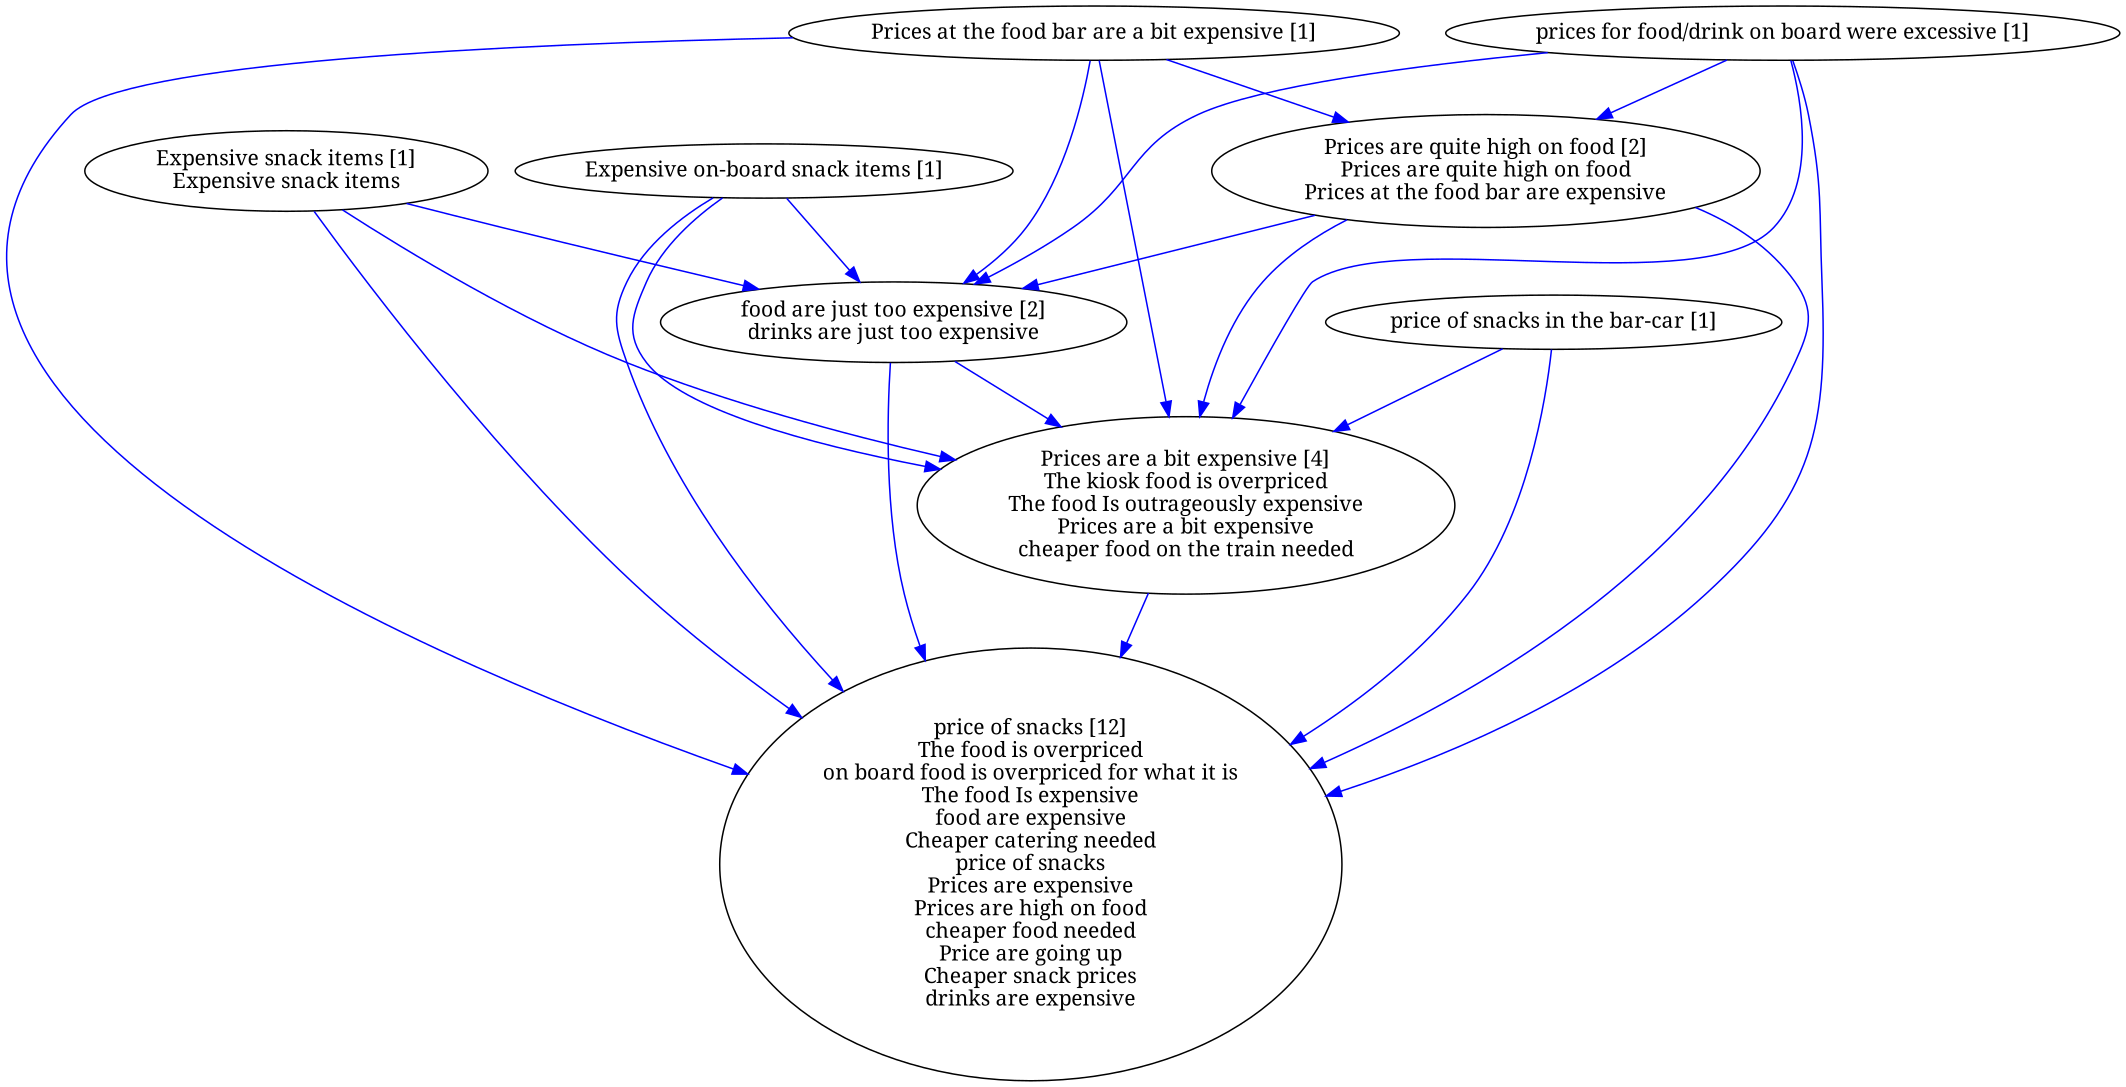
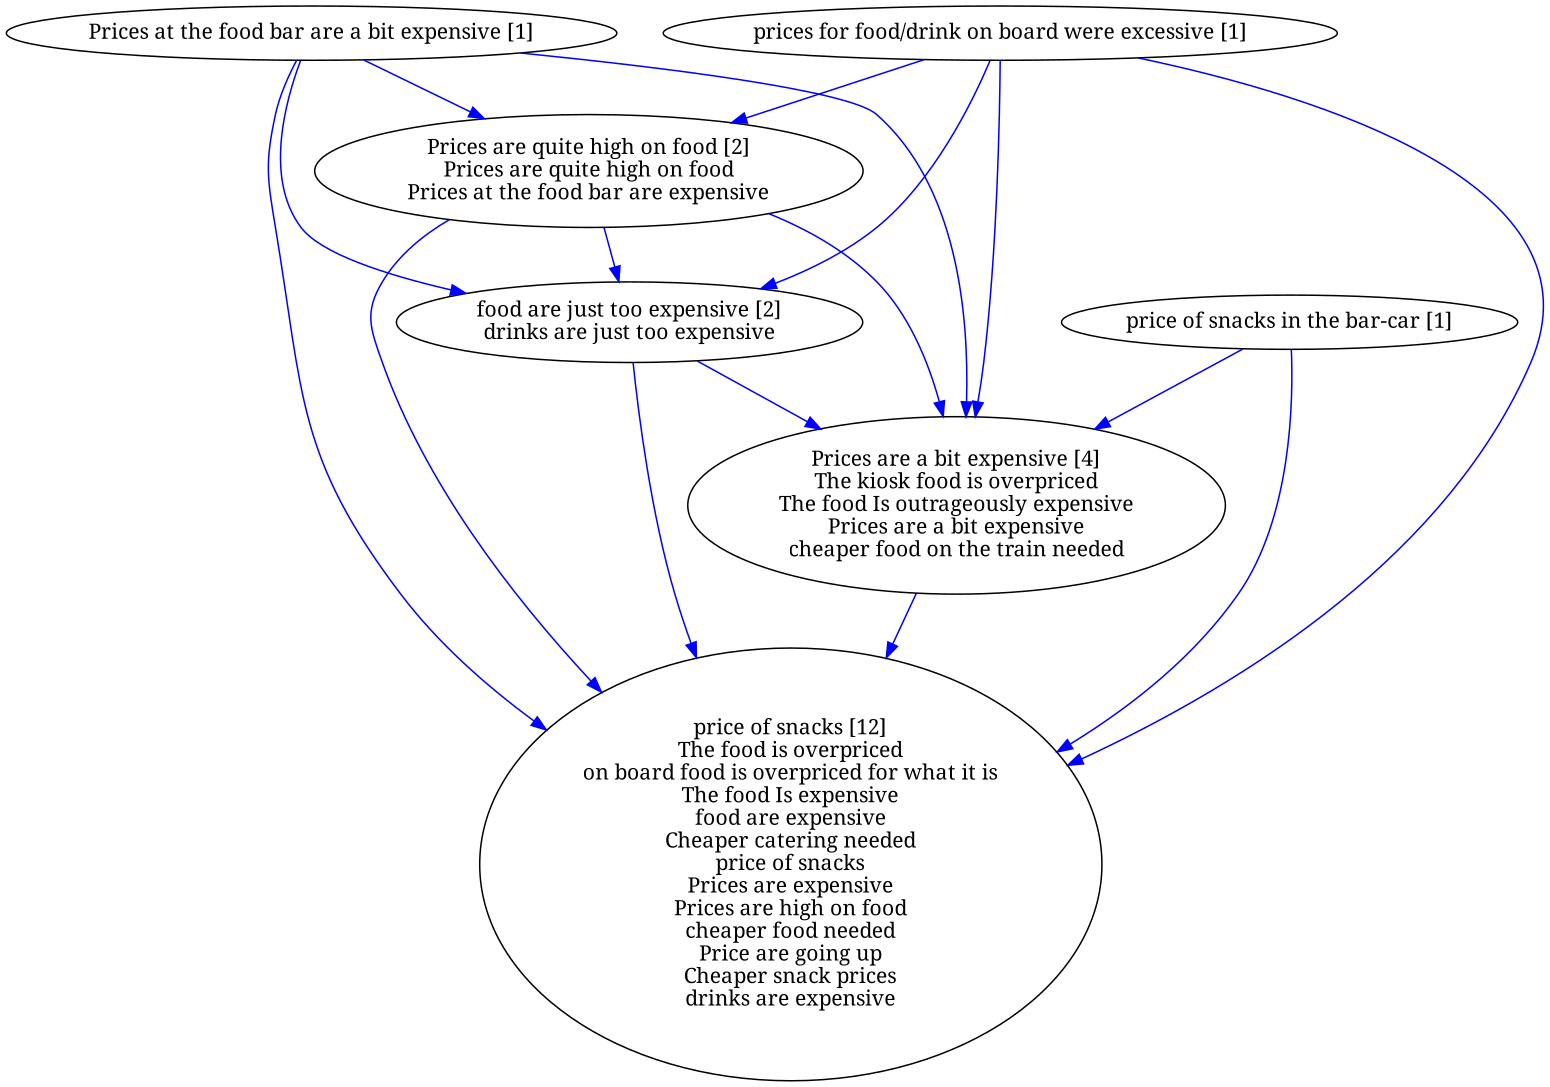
  digraph {
    fontname="Noto Serif"
    node [fontname="Noto Serif"]
    edge [color=blue fontname="Noto Serif"]
    "Prices are quite high on food [2]\nPrices are quite high on food\nPrices at the food bar are expensive"
    "price of snacks [12]\nThe food is overpriced\non board food is overpriced for what it is\nThe food Is expensive\nfood are expensive\nCheaper catering needed\nprice of snacks\nPrices are expensive\nPrices are high on food\ncheaper food needed\nPrice are going up\nCheaper snack prices\ndrinks are expensive"
    "Prices are a bit expensive [4]\nThe kiosk food is overpriced\nThe food Is outrageously expensive\nPrices are a bit expensive\ncheaper food on the train needed"
    "food are just too expensive [2]\ndrinks are just too expensive"
-   "Expensive on-board snack items [1]"
-   "Expensive snack items [1]\nExpensive snack items"
    "Prices at the food bar are a bit expensive [1]"
    "price of snacks in the bar-car [1]"
    "prices for food/drink on board were excessive [1]"
    "Prices are quite high on food [2]\nPrices are quite high on food\nPrices at the food bar are expensive" -> "price of snacks [12]\nThe food is overpriced\non board food is overpriced for what it is\nThe food Is expensive\nfood are expensive\nCheaper catering needed\nprice of snacks\nPrices are expensive\nPrices are high on food\ncheaper food needed\nPrice are going up\nCheaper snack prices\ndrinks are expensive"
    "Prices are quite high on food [2]\nPrices are quite high on food\nPrices at the food bar are expensive" -> "Prices are a bit expensive [4]\nThe kiosk food is overpriced\nThe food Is outrageously expensive\nPrices are a bit expensive\ncheaper food on the train needed"
    "Prices are quite high on food [2]\nPrices are quite high on food\nPrices at the food bar are expensive" -> "food are just too expensive [2]\ndrinks are just too expensive"
    "Prices are a bit expensive [4]\nThe kiosk food is overpriced\nThe food Is outrageously expensive\nPrices are a bit expensive\ncheaper food on the train needed" -> "price of snacks [12]\nThe food is overpriced\non board food is overpriced for what it is\nThe food Is expensive\nfood are expensive\nCheaper catering needed\nprice of snacks\nPrices are expensive\nPrices are high on food\ncheaper food needed\nPrice are going up\nCheaper snack prices\ndrinks are expensive"
    "food are just too expensive [2]\ndrinks are just too expensive" -> "price of snacks [12]\nThe food is overpriced\non board food is overpriced for what it is\nThe food Is expensive\nfood are expensive\nCheaper catering needed\nprice of snacks\nPrices are expensive\nPrices are high on food\ncheaper food needed\nPrice are going up\nCheaper snack prices\ndrinks are expensive"
    "food are just too expensive [2]\ndrinks are just too expensive" -> "Prices are a bit expensive [4]\nThe kiosk food is overpriced\nThe food Is outrageously expensive\nPrices are a bit expensive\ncheaper food on the train needed"
-   "Expensive on-board snack items [1]" -> "price of snacks [12]\nThe food is overpriced\non board food is overpriced for what it is\nThe food Is expensive\nfood are expensive\nCheaper catering needed\nprice of snacks\nPrices are expensive\nPrices are high on food\ncheaper food needed\nPrice are going up\nCheaper snack prices\ndrinks are expensive"
-   "Expensive on-board snack items [1]" -> "Prices are a bit expensive [4]\nThe kiosk food is overpriced\nThe food Is outrageously expensive\nPrices are a bit expensive\ncheaper food on the train needed"
-   "Expensive on-board snack items [1]" -> "food are just too expensive [2]\ndrinks are just too expensive"
-   "Expensive snack items [1]\nExpensive snack items" -> "price of snacks [12]\nThe food is overpriced\non board food is overpriced for what it is\nThe food Is expensive\nfood are expensive\nCheaper catering needed\nprice of snacks\nPrices are expensive\nPrices are high on food\ncheaper food needed\nPrice are going up\nCheaper snack prices\ndrinks are expensive"
-   "Expensive snack items [1]\nExpensive snack items" -> "Prices are a bit expensive [4]\nThe kiosk food is overpriced\nThe food Is outrageously expensive\nPrices are a bit expensive\ncheaper food on the train needed"
-   "Expensive snack items [1]\nExpensive snack items" -> "food are just too expensive [2]\ndrinks are just too expensive"
    "Prices at the food bar are a bit expensive [1]" -> "Prices are quite high on food [2]\nPrices are quite high on food\nPrices at the food bar are expensive"
    "Prices at the food bar are a bit expensive [1]" -> "price of snacks [12]\nThe food is overpriced\non board food is overpriced for what it is\nThe food Is expensive\nfood are expensive\nCheaper catering needed\nprice of snacks\nPrices are expensive\nPrices are high on food\ncheaper food needed\nPrice are going up\nCheaper snack prices\ndrinks are expensive"
    "Prices at the food bar are a bit expensive [1]" -> "Prices are a bit expensive [4]\nThe kiosk food is overpriced\nThe food Is outrageously expensive\nPrices are a bit expensive\ncheaper food on the train needed"
    "Prices at the food bar are a bit expensive [1]" -> "food are just too expensive [2]\ndrinks are just too expensive"
    "price of snacks in the bar-car [1]" -> "price of snacks [12]\nThe food is overpriced\non board food is overpriced for what it is\nThe food Is expensive\nfood are expensive\nCheaper catering needed\nprice of snacks\nPrices are expensive\nPrices are high on food\ncheaper food needed\nPrice are going up\nCheaper snack prices\ndrinks are expensive"
    "price of snacks in the bar-car [1]" -> "Prices are a bit expensive [4]\nThe kiosk food is overpriced\nThe food Is outrageously expensive\nPrices are a bit expensive\ncheaper food on the train needed"
    "prices for food/drink on board were excessive [1]" -> "Prices are quite high on food [2]\nPrices are quite high on food\nPrices at the food bar are expensive"
    "prices for food/drink on board were excessive [1]" -> "price of snacks [12]\nThe food is overpriced\non board food is overpriced for what it is\nThe food Is expensive\nfood are expensive\nCheaper catering needed\nprice of snacks\nPrices are expensive\nPrices are high on food\ncheaper food needed\nPrice are going up\nCheaper snack prices\ndrinks are expensive"
    "prices for food/drink on board were excessive [1]" -> "Prices are a bit expensive [4]\nThe kiosk food is overpriced\nThe food Is outrageously expensive\nPrices are a bit expensive\ncheaper food on the train needed"
    "prices for food/drink on board were excessive [1]" -> "food are just too expensive [2]\ndrinks are just too expensive"
  }
